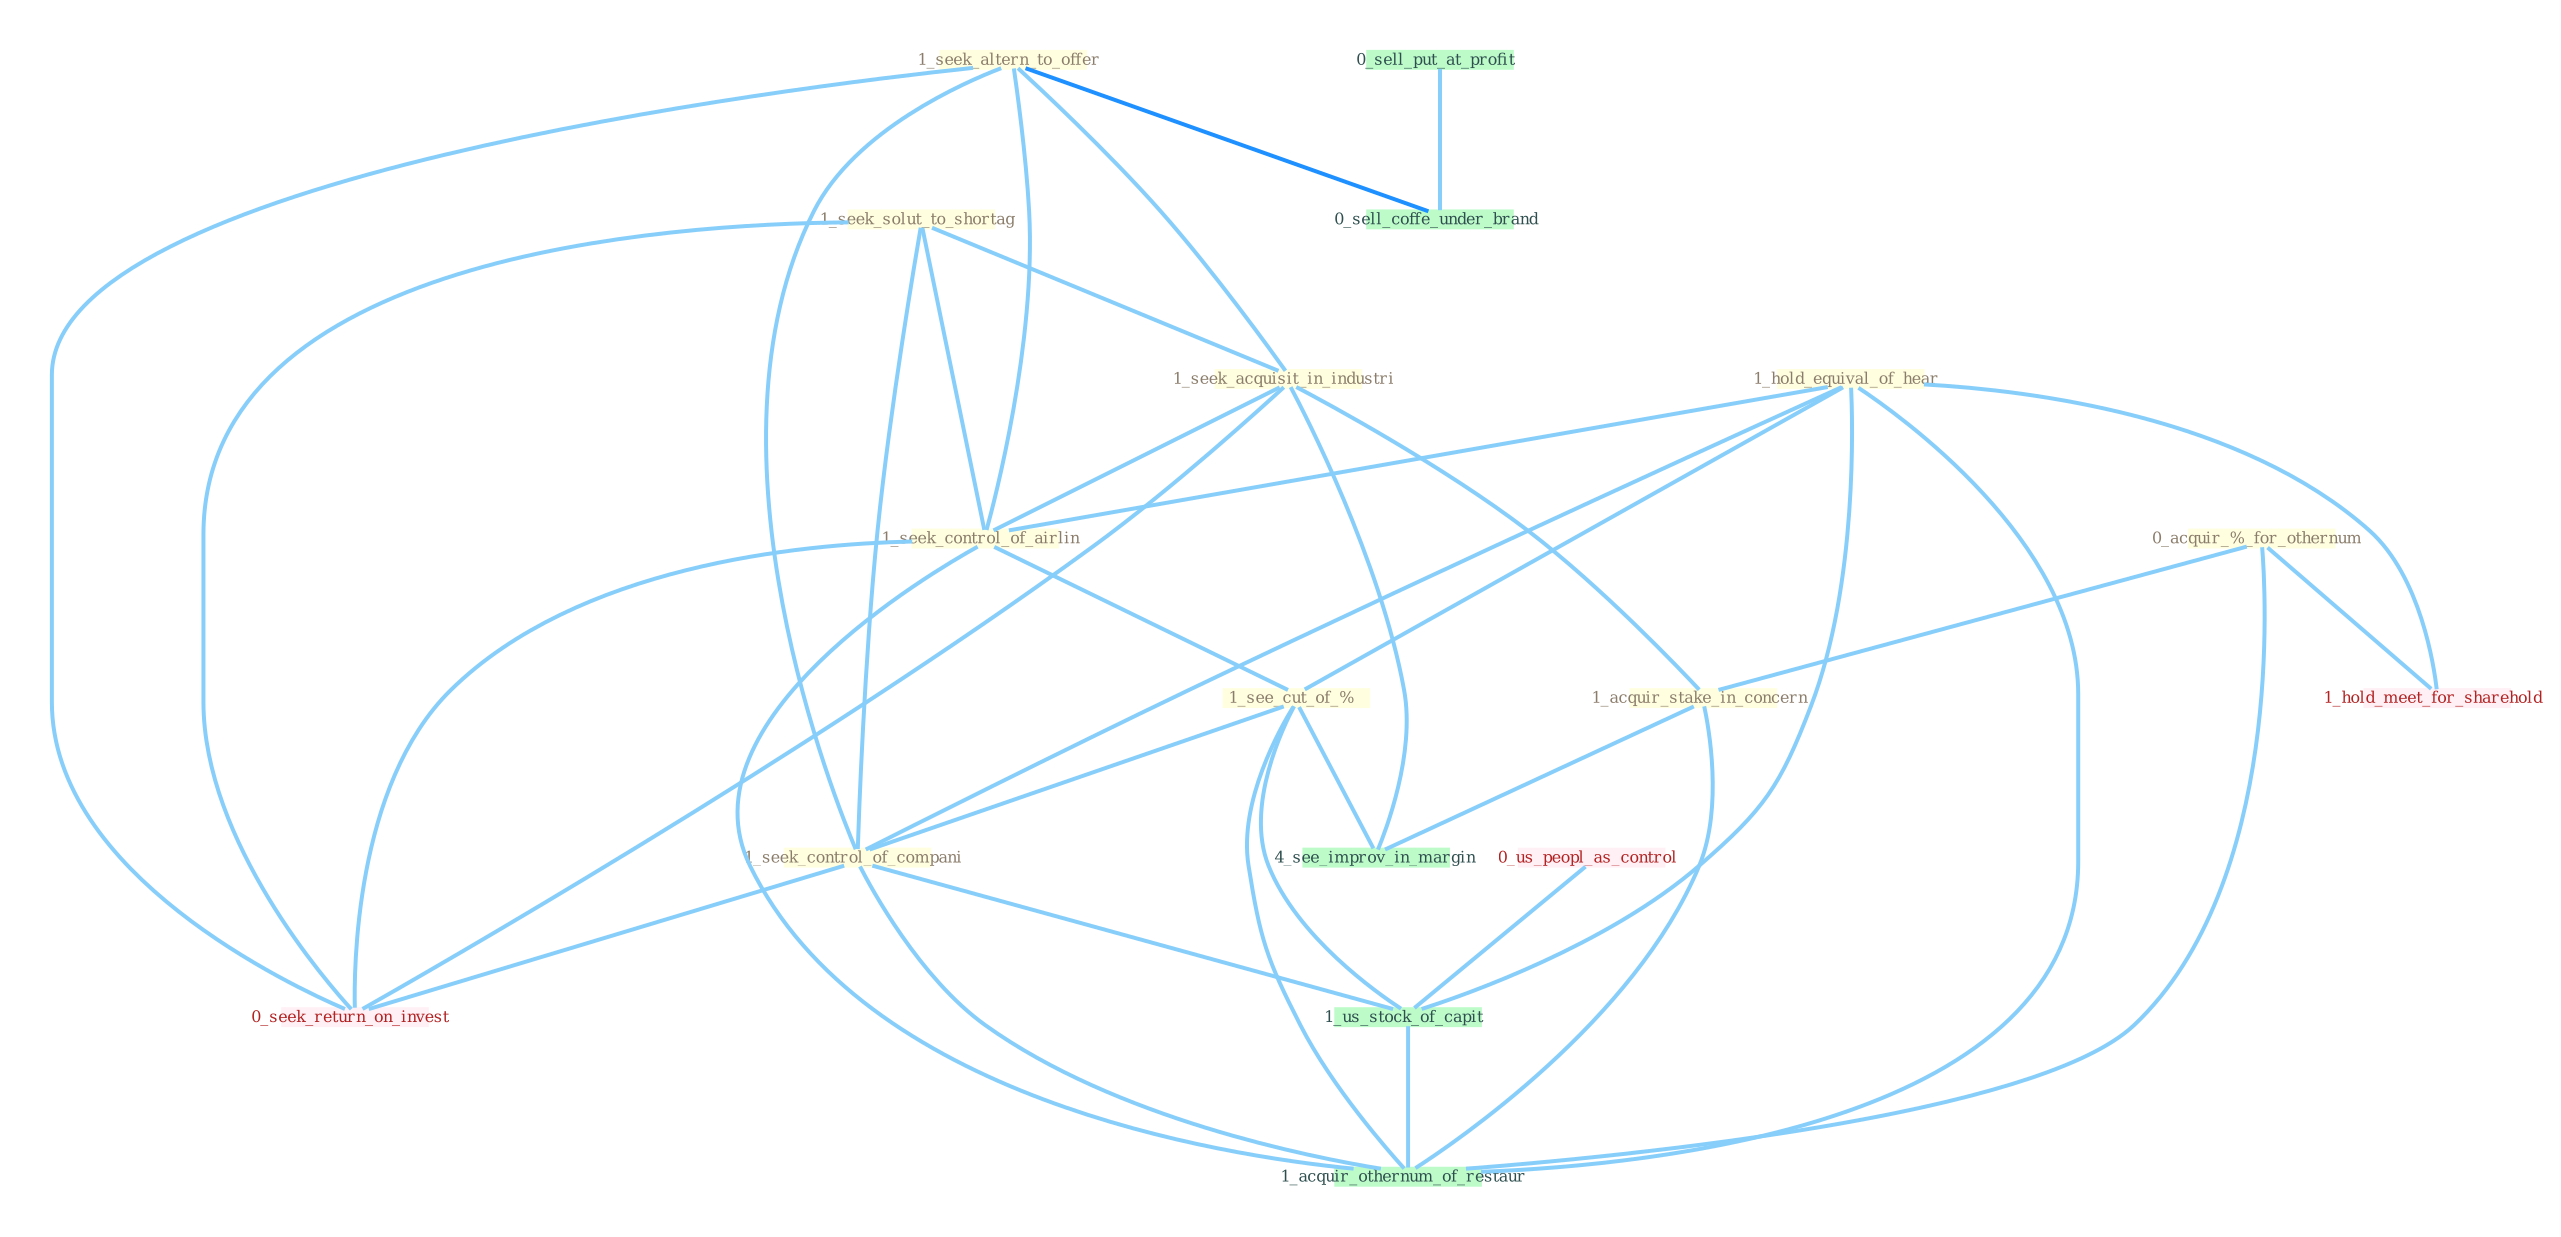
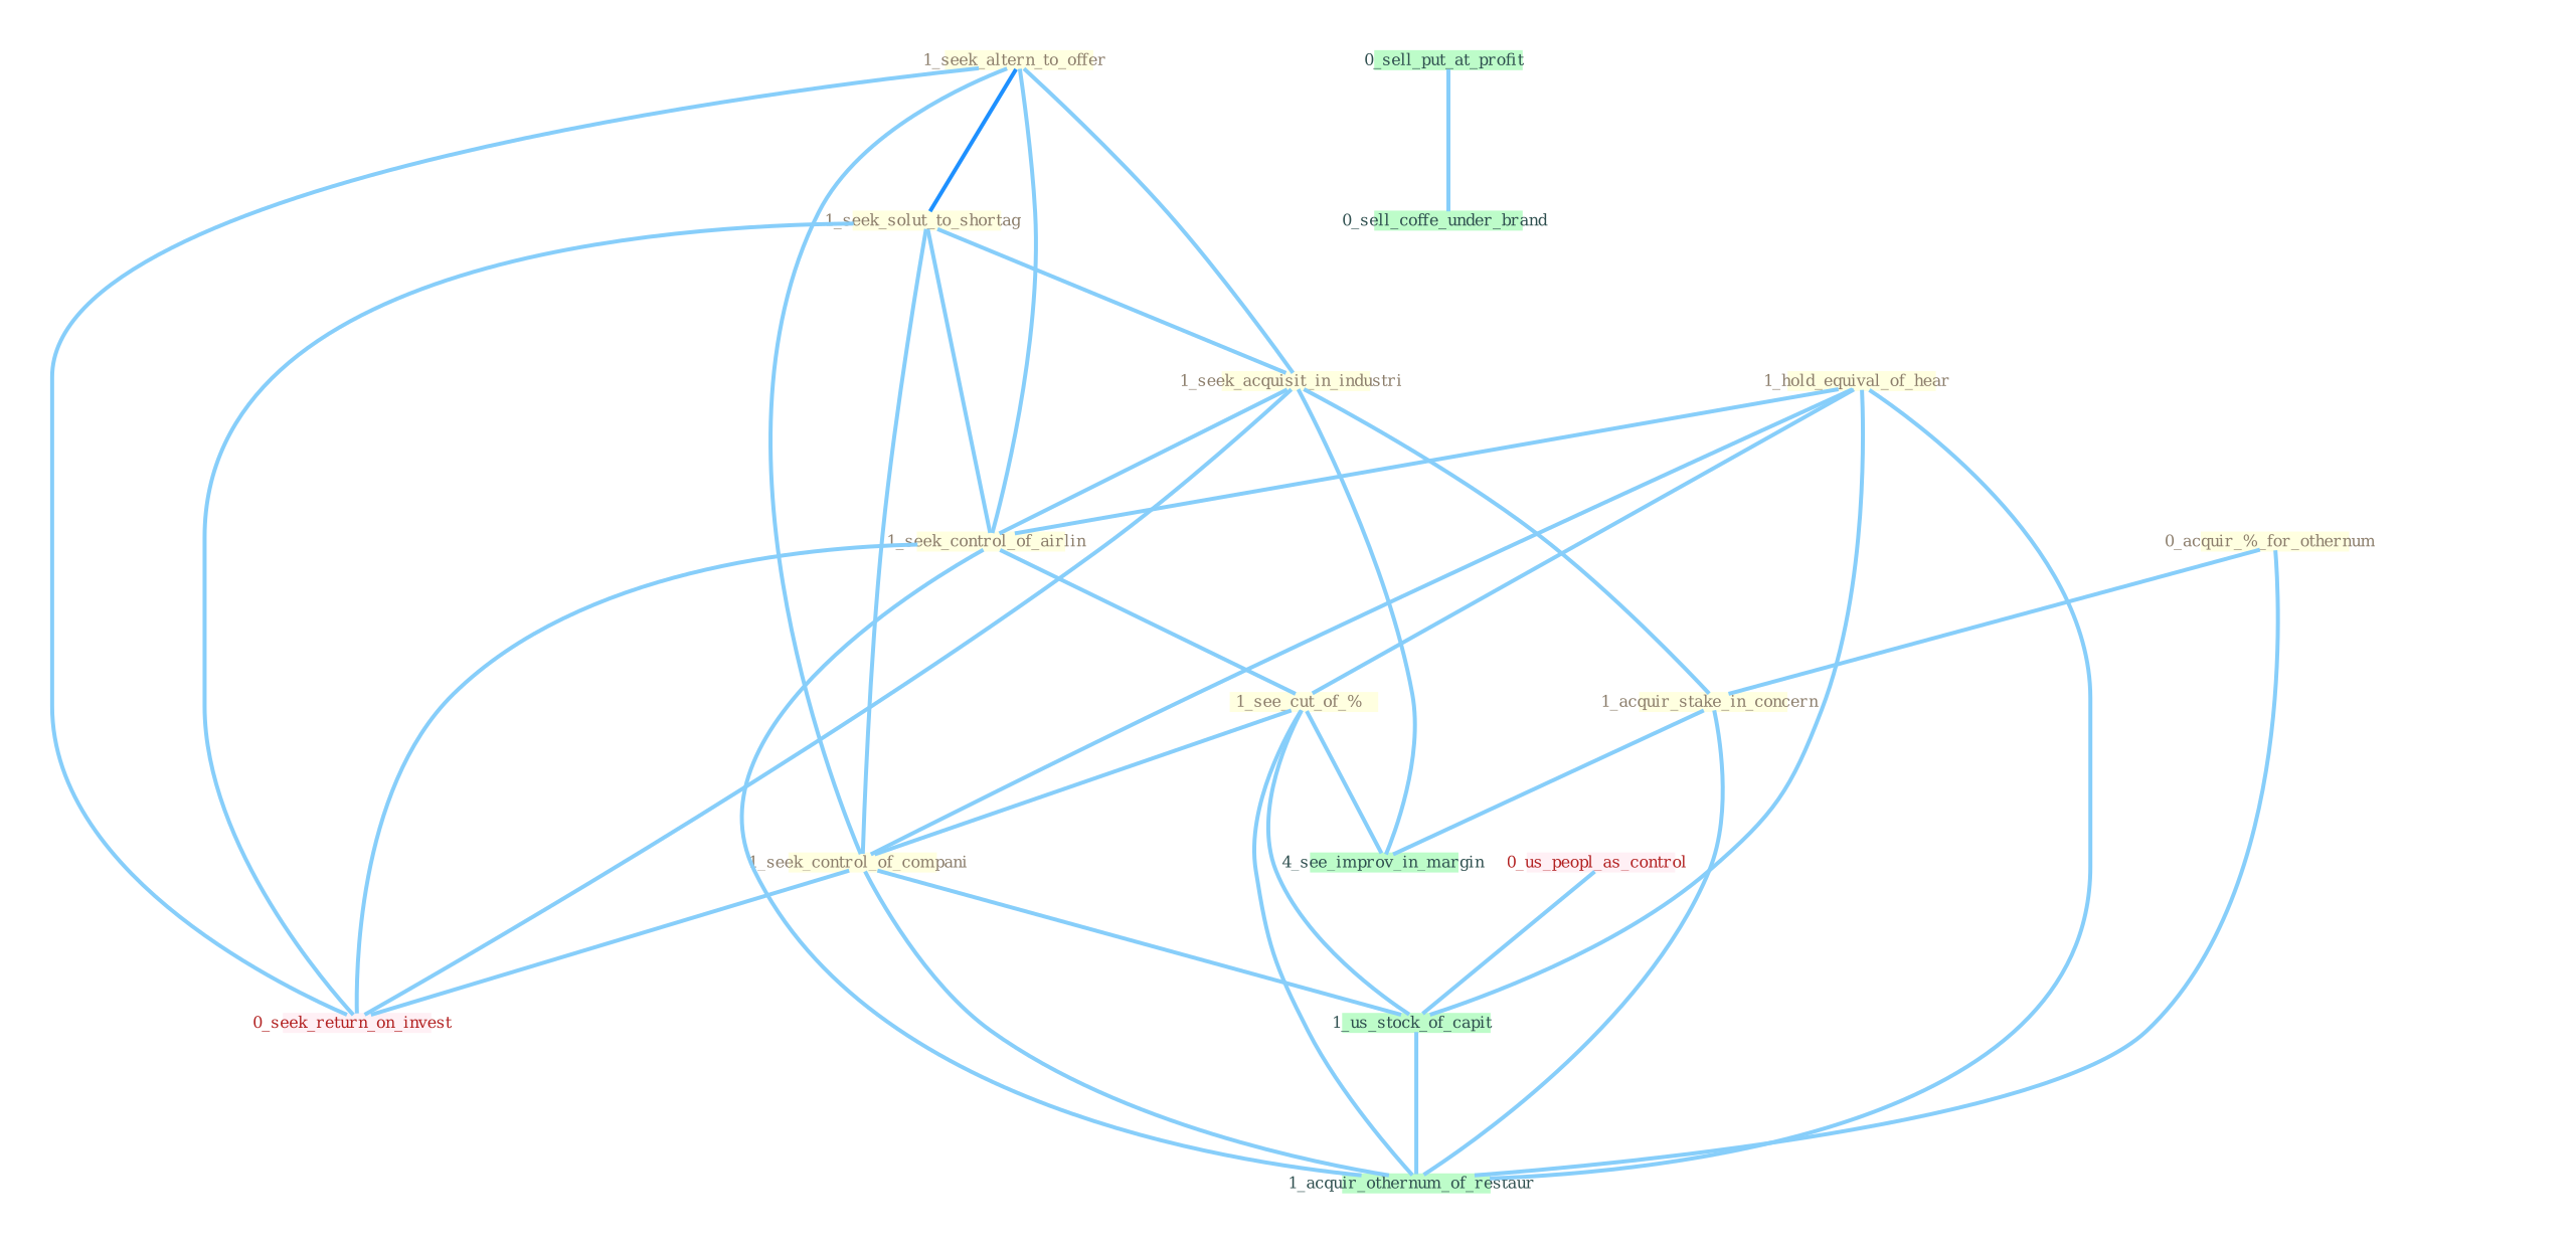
  graph {
    node [color="#ffffe0" fixedsize=true fontcolor="#8b7d6b" fontsize=4 shape=polygon style=filled]
    edge [color="#87cefa" w=1]
    "1_seek_altern_to_offer " [height=.06 width=.5]
    "1_seek_solut_to_shortag " [height=.06 width=.5]
    "1_seek_acquisit_in_industri " [height=.06 width=.5]
    "1_hold_equival_of_hear " [height=.06 width=.5]
    "0_acquir_%_for_othernum " [height=.06 width=.5]
    "1_seek_control_of_airlin " [height=.06 width=.5]
    "1_see_cut_of_% " [height=.06 width=.5]
    "1_seek_control_of_compani " [height=.06 width=.5]
    "1_acquir_stake_in_concern " [height=.06 width=.5]
    "0_us_peopl_as_control " [color="#fff0f5" fontcolor="#b22222" height=.06 width=.5]
    "0_seek_return_on_invest " [color="#fff0f5" fontcolor="#b22222" height=.06 width=.5]
-   "1_hold_meet_for_sharehold " [color="#fff0f5" fontcolor="#b22222" height=.06 width=.5]
    n13 [color="#BDFCC9" fontcolor="#2f4f4f" height=.06 label="4_see_improv_in_margin" width=.5]
    "1_us_stock_of_capit " [color="#BDFCC9" fontcolor="#2f4f4f" height=.06 width=.5]
    "1_acquir_othernum_of_restaur " [color="#BDFCC9" fontcolor="#2f4f4f" height=.06 width=.5]
    "0_sell_put_at_profit " [color="#BDFCC9" fontcolor="#2f4f4f" height=.06 width=.5]
    "0_sell_coffe_under_brand " [color="#BDFCC9" fontcolor="#2f4f4f" height=.06 width=.5]
    subgraph sub_1 {
      "1_seek_altern_to_offer "
      "1_seek_solut_to_shortag "
      "1_seek_acquisit_in_industri "
      "1_hold_equival_of_hear "
      "0_acquir_%_for_othernum "
      "1_seek_control_of_airlin "
      "1_see_cut_of_% "
      "1_seek_control_of_compani "
      "1_acquir_stake_in_concern "
    }
    subgraph sub_2 {
      "0_us_peopl_as_control "
      "0_seek_return_on_invest "
-     "1_hold_meet_for_sharehold "
    }
-   "1_seek_altern_to_offer " -- "0_sell_coffe_under_brand " [color="#1e90ff" w=2]
+   "1_seek_altern_to_offer " -- "1_seek_solut_to_shortag " [color="#1e90ff" w=2]
    "1_seek_altern_to_offer " -- "1_seek_acquisit_in_industri "
    "1_seek_altern_to_offer " -- "1_seek_control_of_airlin "
    "1_seek_altern_to_offer " -- "1_seek_control_of_compani "
    "1_seek_altern_to_offer " -- "0_seek_return_on_invest "
    "1_seek_solut_to_shortag " -- "1_seek_acquisit_in_industri "
    "1_seek_solut_to_shortag " -- "1_seek_control_of_airlin "
    "1_seek_solut_to_shortag " -- "1_seek_control_of_compani "
    "1_seek_solut_to_shortag " -- "0_seek_return_on_invest "
    "1_seek_acquisit_in_industri " -- "1_seek_control_of_airlin "
    "1_seek_acquisit_in_industri " -- "1_acquir_stake_in_concern "
    "1_seek_acquisit_in_industri " -- "0_seek_return_on_invest "
    "1_seek_acquisit_in_industri " -- n13
    "1_hold_equival_of_hear " -- "1_seek_control_of_airlin "
    "1_hold_equival_of_hear " -- "1_see_cut_of_% "
    "1_hold_equival_of_hear " -- "1_seek_control_of_compani "
-   "1_hold_equival_of_hear " -- "1_hold_meet_for_sharehold "
    "1_hold_equival_of_hear " -- "1_us_stock_of_capit "
    "1_hold_equival_of_hear " -- "1_acquir_othernum_of_restaur "
    "0_acquir_%_for_othernum " -- "1_acquir_stake_in_concern "
-   "0_acquir_%_for_othernum " -- "1_hold_meet_for_sharehold "
    "0_acquir_%_for_othernum " -- "1_acquir_othernum_of_restaur "
    "1_seek_control_of_airlin " -- "1_see_cut_of_% "
    "1_seek_control_of_airlin " -- "0_seek_return_on_invest "
    "1_seek_control_of_airlin " -- "1_acquir_othernum_of_restaur "
    "1_see_cut_of_% " -- "1_seek_control_of_compani "
    "1_see_cut_of_% " -- n13
    "1_see_cut_of_% " -- "1_us_stock_of_capit "
    "1_see_cut_of_% " -- "1_acquir_othernum_of_restaur "
    "1_seek_control_of_compani " -- "0_seek_return_on_invest "
    "1_seek_control_of_compani " -- "1_us_stock_of_capit "
    "1_seek_control_of_compani " -- "1_acquir_othernum_of_restaur "
    "1_acquir_stake_in_concern " -- n13
    "1_acquir_stake_in_concern " -- "1_acquir_othernum_of_restaur "
    "0_us_peopl_as_control " -- "1_us_stock_of_capit "
    "1_us_stock_of_capit " -- "1_acquir_othernum_of_restaur "
    "0_sell_put_at_profit " -- "0_sell_coffe_under_brand "
  }
